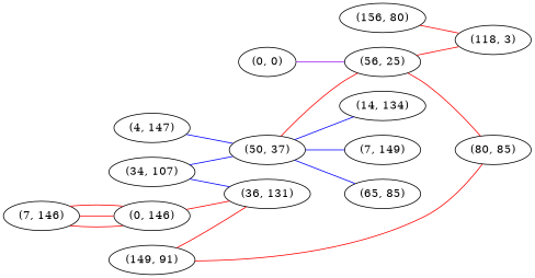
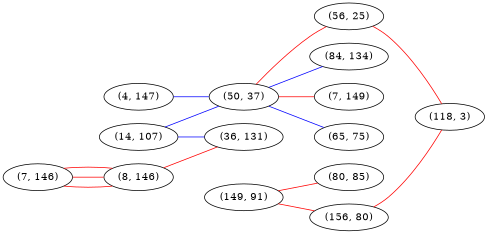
  graph {
    rankdir=LR
    edge [color=red weight=1]
-   "(14, 107)" [label="(34, 107)"]
+   "(14, 107)"
    "(50, 37)"
    "(36, 131)"
    "(56, 25)"
-   "(14, 134)"
+   "(14, 134)" [label="(84, 134)"]
    "(7, 149)"
-   "(65, 75)" [label="(65, 85)"]
-   "(0, 0)"
+   "(65, 75)"
    "(80, 85)"
    n10 [label="(118, 3)"]
    "(4, 147)"
    "(7, 146)"
-   "(8, 146)" [label="(0, 146)"]
+   "(8, 146)"
    "(149, 91)"
    "(156, 80)"
    "(14, 107)" -- "(50, 37)" [color=blue weight=3]
    "(14, 107)" -- "(36, 131)" [color=blue weight=3]
    "(50, 37)" -- "(56, 25)"
    "(50, 37)" -- "(14, 134)" [color=blue weight=3]
-   "(50, 37)" -- "(7, 149)" [color=blue weight=3]
+   "(50, 37)" -- "(7, 149)" [weight=3]
    "(50, 37)" -- "(65, 75)" [color=blue weight=3]
-   "(56, 25)" -- "(80, 85)"
    "(56, 25)" -- n10
-   "(0, 0)" -- "(56, 25)" [color=purple weight=4]
    "(4, 147)" -- "(50, 37)" [color=blue weight=3]
    "(7, 146)" -- "(8, 146)"
    "(7, 146)" -- "(8, 146)"
    "(7, 146)" -- "(8, 146)"
    "(8, 146)" -- "(36, 131)"
    "(149, 91)" -- "(80, 85)"
-   "(149, 91)" -- "(36, 131)"
+   "(149, 91)" -- "(156, 80)"
    "(156, 80)" -- n10
  }
